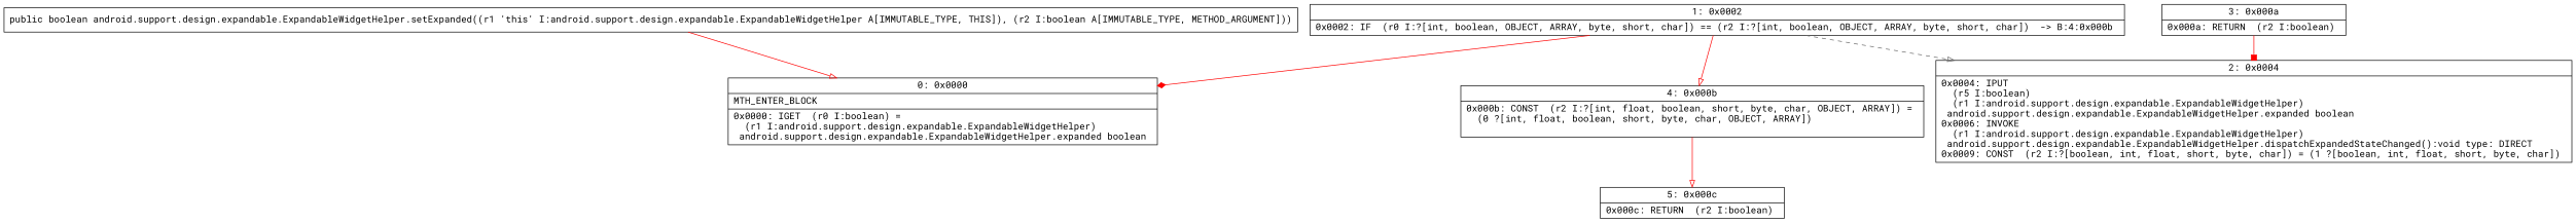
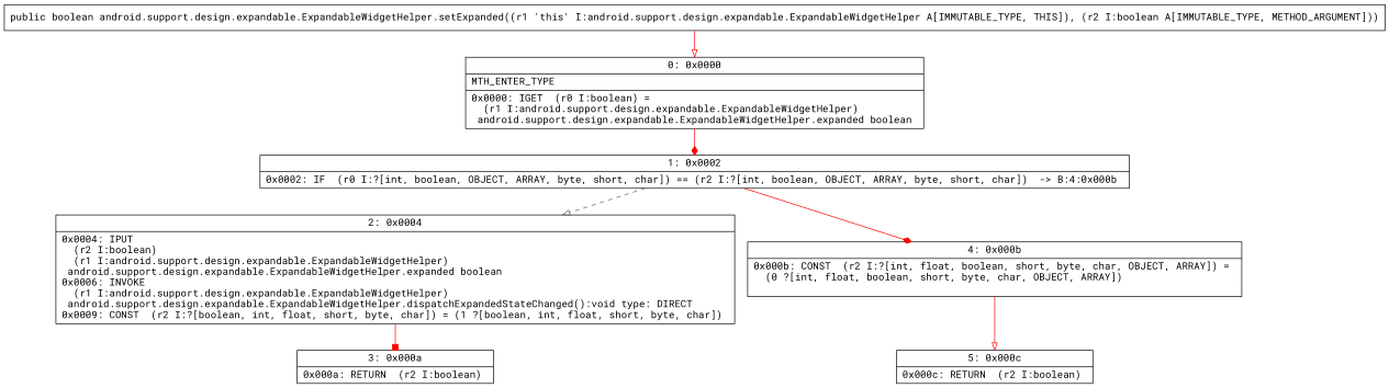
  digraph {
    fontname="Roboto Mono"
    node [fontname="Roboto Mono" shape=record]
    edge [arrowhead=onormal color=red fontname="Roboto Mono"]
-   n1 [label="{0\:\ 0x0000|MTH_ENTER_BLOCK\l|0x0000: IGET  (r0 I:boolean) = \l  (r1 I:android.support.design.expandable.ExpandableWidgetHelper)\l android.support.design.expandable.ExpandableWidgetHelper.expanded boolean \l}"]
+   n1 [label="{0\:\ 0x0000|MTH_ENTER_TYPE\l|0x0000: IGET  (r0 I:boolean) = \l  (r1 I:android.support.design.expandable.ExpandableWidgetHelper)\l android.support.design.expandable.ExpandableWidgetHelper.expanded boolean \l}"]
    n2 [label="{1\:\ 0x0002|0x0002: IF  (r0 I:?[int, boolean, OBJECT, ARRAY, byte, short, char]) == (r2 I:?[int, boolean, OBJECT, ARRAY, byte, short, char])  \-\> B:4:0x000b \l}"]
-   n3 [label="{2\:\ 0x0004|0x0004: IPUT  \l  (r5 I:boolean)\l  (r1 I:android.support.design.expandable.ExpandableWidgetHelper)\l android.support.design.expandable.ExpandableWidgetHelper.expanded boolean \l0x0006: INVOKE  \l  (r1 I:android.support.design.expandable.ExpandableWidgetHelper)\l android.support.design.expandable.ExpandableWidgetHelper.dispatchExpandedStateChanged():void type: DIRECT \l0x0009: CONST  (r2 I:?[boolean, int, float, short, byte, char]) = (1 ?[boolean, int, float, short, byte, char]) \l}"]
+   n3 [label="{2\:\ 0x0004|0x0004: IPUT  \l  (r2 I:boolean)\l  (r1 I:android.support.design.expandable.ExpandableWidgetHelper)\l android.support.design.expandable.ExpandableWidgetHelper.expanded boolean \l0x0006: INVOKE  \l  (r1 I:android.support.design.expandable.ExpandableWidgetHelper)\l android.support.design.expandable.ExpandableWidgetHelper.dispatchExpandedStateChanged():void type: DIRECT \l0x0009: CONST  (r2 I:?[boolean, int, float, short, byte, char]) = (1 ?[boolean, int, float, short, byte, char]) \l}"]
    n4 [label="{4\:\ 0x000b|0x000b: CONST  (r2 I:?[int, float, boolean, short, byte, char, OBJECT, ARRAY]) = \l  (0 ?[int, float, boolean, short, byte, char, OBJECT, ARRAY])\l \l}"]
    n5 [label="{3\:\ 0x000a|0x000a: RETURN  (r2 I:boolean) \l}"]
    n6 [label="{5\:\ 0x000c|0x000c: RETURN  (r2 I:boolean) \l}"]
    n7 [label="{public boolean android.support.design.expandable.ExpandableWidgetHelper.setExpanded((r1 'this' I:android.support.design.expandable.ExpandableWidgetHelper A[IMMUTABLE_TYPE, THIS]), (r2 I:boolean A[IMMUTABLE_TYPE, METHOD_ARGUMENT])) }"]
-   n2 -> n1 [arrowhead=diamond]
+   n1 -> n2 [arrowhead=diamond]
    n2 -> n3 [color=gray40 style=dashed]
-   n2 -> n4
-   n5 -> n3 [arrowhead=box]
+   n2 -> n4 [arrowhead=diamond]
+   n3 -> n5 [arrowhead=box]
    n4 -> n6
    n7 -> n1
  }
